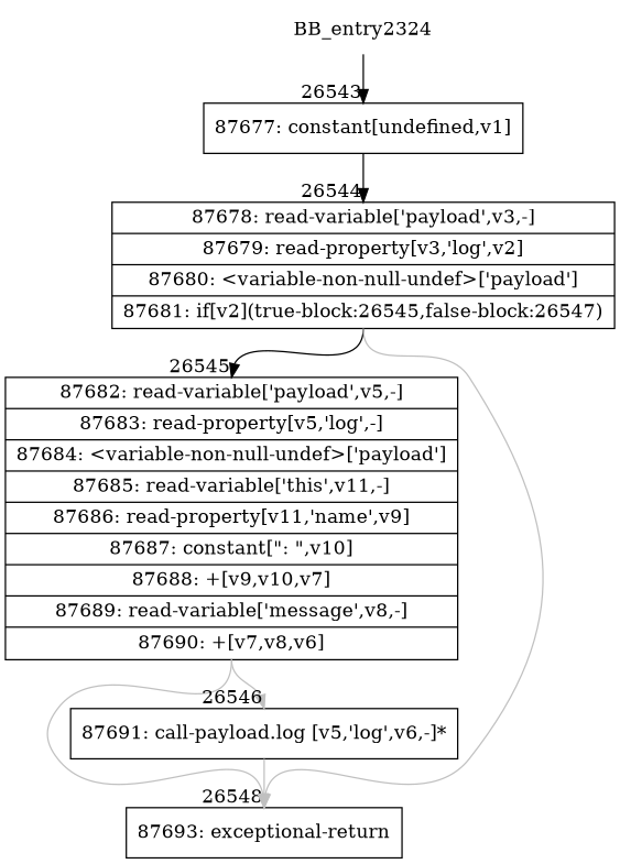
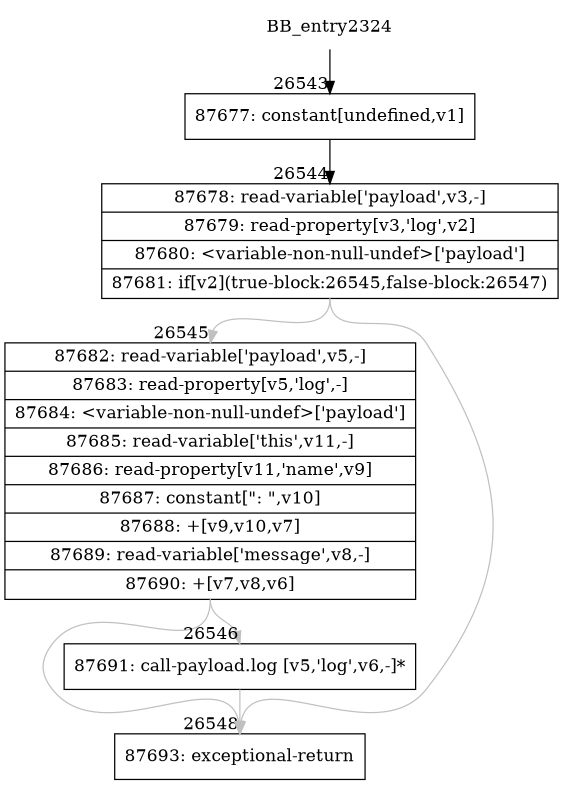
  digraph {
    rankdir=TD
    node [shape=record]
    edge [headport=n tailport=s color=gray]
    BB_entry2324 [shape=none]
    n2 [label="{87677: constant[undefined,v1]}"]
    n3 [label="{87678: read-variable['payload',v3,-]|87679: read-property[v3,'log',v2]|87680: \<variable-non-null-undef\>['payload']|87681: if[v2](true-block:26545,false-block:26547)}"]
    n4 [label="{87682: read-variable['payload',v5,-]|87683: read-property[v5,'log',-]|87684: \<variable-non-null-undef\>['payload']|87685: read-variable['this',v11,-]|87686: read-property[v11,'name',v9]|87687: constant[\": \",v10]|87688: +[v9,v10,v7]|87689: read-variable['message',v8,-]|87690: +[v7,v8,v6]}"]
    n5 [label="{87693: exceptional-return}"]
    n6 [label="{87691: call-payload.log [v5,'log',v6,-]*}"]
    BB_entry2324 -> n2 [headlabel="    26543" color=""]
    n2 -> n3 [headlabel="      26544" color=""]
-   n3 -> n4 [headlabel="      26545" color=""]
+   n3 -> n4 [headlabel="      26545"]
    n3 -> n5 [headlabel="      26548"]
    n4 -> n5
    n4 -> n6 [headlabel="      26546"]
    n6 -> n5
  }
